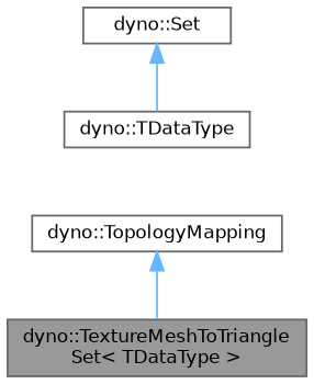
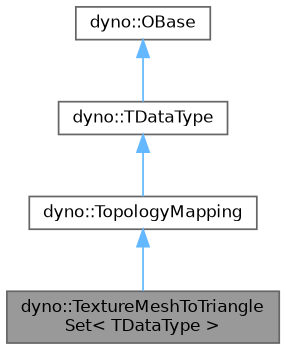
  digraph {
    node [color=gray40 fillcolor=white fontname=Helvetica fontsize=10 shape=box style=filled]
    edge [color=steelblue1 dir=back fontname=Helvetica fontsize=10 labelfontname=Helvetica labelfontsize=10 style=solid]
    n1 [fillcolor=grey60 fontcolor=black height=0.2 label="dyno::TextureMeshToTriangle\lSet\< TDataType \>" width=0.4]
    n2 [height=0.2 label="dyno::TopologyMapping" width=0.4]
    n3 [height=0.2 label="dyno::TDataType" width=0.4]
-   n4 [height=0.2 label="dyno::Set" width=0.4]
+   n4 [height=0.2 label="dyno::OBase" width=0.4]
    n2 -> n1
+   n3 -> n2
    n4 -> n3
  }
